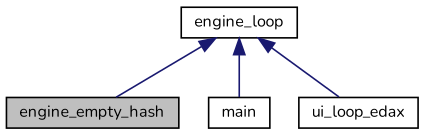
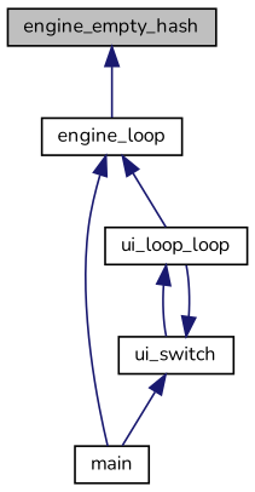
  digraph {
    fontname=Nunito
    rankdir=TB
    node [color=black fontname=Nunito fontsize=10 shape=record]
    edge [color=midnightblue dir=back fontname=Nunito fontsize=10 labelfontname=FreeSans labelfontsize=10 style=solid]
    n1 [fillcolor=grey75 fontcolor=black height=0.2 label=engine_empty_hash style=filled width=0.4]
    n2 [height=0.2 label=engine_loop width=0.4]
    n3 [height=0.2 label=main width=0.4]
-   n4 [height=0.2 label=ui_loop_edax width=0.4]
-   n2 -> n1
+   n4 [height=0.2 label=ui_loop_loop width=0.4]
+   n5 [height=0.2 label=ui_switch width=0.4]
+   n1 -> n2
    n2 -> n3
    n2 -> n4
+   n4 -> n5
+   n5 -> n3
+   n5 -> n4
  }
